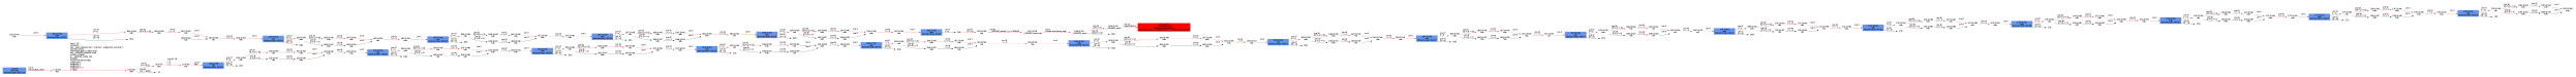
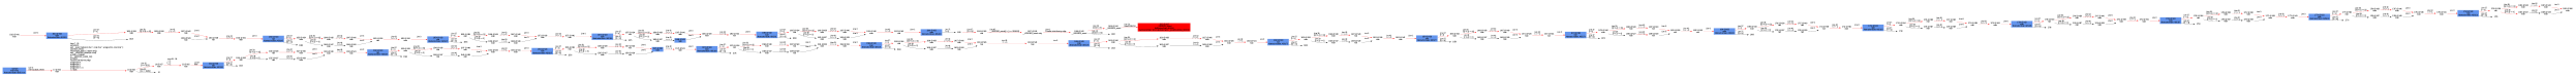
  digraph {
    fontname="Liberation Sans"
    rankdir=LR
    node [color=white fontname="Liberation Sans" shape=box style=filled]
    edge [color=red fontname="Liberation Sans"]
    n1 [fillcolor=cornflowerblue label="0 @ N20\nmain entry\nAbstractionState: ABS0: true\n"]
    n2 [label="17 @ N44\nmain\n"]
    n3 [label="18 @ N26\nmain\n"]
    n4 [label="19 @ N27\nmain\n"]
    20
    n6 [label="22 @ N32\nmain\n"]
    n7 [fillcolor=cornflowerblue label="1514 @ N33\nmain\nAbstractionState: ABS163\n"]
    n8 [label="1515 @ N34\nmain\n"]
    1516
    n10 [label="1526 @ N38\nmain\n"]
    n11 [label="1525 @ N37\nmain\n"]
    n12 [label="1527 @ N40\nmain\n"]
    n13 [label="1529 @ N39\nmain\n"]
    n14 [label="1531 @ N36\nmain\n"]
    n15 [label="1532 @ N41\nmain\n"]
    n16 [fillcolor=cornflowerblue label="1534 @ N33\nmain\nAbstractionState: ABS165\n"]
    n17 [label="1535 @ N34\nmain\n"]
    1536
    n19 [label="1546 @ N38\nmain\n"]
    n20 [label="1545 @ N37\nmain\n"]
    n21 [label="1547 @ N40\nmain\n"]
    n22 [label="1549 @ N39\nmain\n"]
    n23 [label="1551 @ N36\nmain\n"]
    n24 [label="1552 @ N41\nmain\n"]
    n25 [fillcolor=cornflowerblue label="1554 @ N33\nmain\nAbstractionState: ABS167\n"]
    n26 [label="1555 @ N34\nmain\n"]
    1556
    n28 [label="1566 @ N38\nmain\n"]
    n29 [label="1565 @ N37\nmain\n"]
    n30 [label="1567 @ N40\nmain\n"]
    n31 [label="1569 @ N39\nmain\n"]
-   n32 [label="1571 @ N36\nmain\n"]
+   n32 [label="1571 @ N36\nmain\n" fillcolor=cornflowerblue]
    n33 [label="1572 @ N41\nmain\n"]
    n34 [fillcolor=cornflowerblue label="1574 @ N33\nmain\nAbstractionState: ABS169\n"]
    n35 [label="1575 @ N34\nmain\n"]
    1576
    n37 [label="1586 @ N38\nmain\n"]
    n38 [label="1585 @ N37\nmain\n"]
    n39 [label="1587 @ N40\nmain\n"]
    n40 [label="1589 @ N39\nmain\n"]
    n41 [label="1591 @ N36\nmain\n"]
    n42 [label="1592 @ N41\nmain\n"]
    n43 [fillcolor=cornflowerblue label="1594 @ N33\nmain\nAbstractionState: ABS171\n"]
    n44 [label="1595 @ N34\nmain\n"]
    1596
    n46 [label="1606 @ N38\nmain\n"]
    n47 [label="1605 @ N37\nmain\n"]
    n48 [label="1607 @ N40\nmain\n"]
    n49 [label="1609 @ N39\nmain\n"]
    n50 [label="1611 @ N36\nmain\n"]
    n51 [label="1612 @ N41\nmain\n"]
    n52 [fillcolor=cornflowerblue label="1614 @ N33\nmain\nAbstractionState: ABS173\n"]
    n53 [label="1615 @ N34\nmain\n"]
    1616
    n55 [label="1626 @ N38\nmain\n"]
    n56 [label="1625 @ N37\nmain\n"]
    n57 [label="1627 @ N40\nmain\n"]
    n58 [label="1629 @ N39\nmain\n"]
    n59 [label="1631 @ N36\nmain\n"]
    n60 [label="1632 @ N41\nmain\n"]
    n61 [fillcolor=cornflowerblue label="1634 @ N33\nmain\nAbstractionState: ABS175\n"]
    n62 [label="1635 @ N34\nmain\n"]
    1636
    n64 [label="1646 @ N38\nmain\n"]
    n65 [label="1645 @ N37\nmain\n"]
    n66 [label="1647 @ N40\nmain\n"]
    n67 [label="1649 @ N39\nmain\n"]
    n68 [label="1651 @ N36\nmain\n"]
    n69 [label="1652 @ N41\nmain\n"]
    n70 [fillcolor=cornflowerblue label="1654 @ N33\nmain\nAbstractionState: ABS177\n"]
    n71 [label="1655 @ N34\nmain\n"]
    1656
    n73 [label="1666 @ N38\nmain\n"]
    n74 [label="1665 @ N37\nmain\n"]
    n75 [label="1667 @ N40\nmain\n"]
    n76 [label="1669 @ N39\nmain\n"]
    n77 [label="1671 @ N36\nmain\n"]
    n78 [label="1672 @ N41\nmain\n"]
    n79 [fillcolor=cornflowerblue label="1674 @ N33\nmain\nAbstractionState: ABS179\n"]
    n80 [label="1675 @ N34\nmain\n"]
    1676
    n82 [label="1686 @ N38\nmain\n"]
    n83 [label="1685 @ N37\nmain\n"]
    n84 [label="1687 @ N40\nmain\n"]
    n85 [label="1689 @ N39\nmain\n"]
    n86 [label="1691 @ N36\nmain\n"]
    n87 [label="1692 @ N41\nmain\n"]
    n88 [fillcolor=cornflowerblue label="1694 @ N33\nmain\nAbstractionState: ABS181\n"]
    n89 [label="1695 @ N34\nmain\n"]
    1696
    n91 [label="1706 @ N38\nmain\n"]
    n92 [label="1705 @ N37\nmain\n"]
    n93 [label="1707 @ N40\nmain\n"]
    n94 [label="1709 @ N39\nmain\n"]
    n95 [label="1711 @ N36\nmain\n"]
    n96 [label="1712 @ N41\nmain\n"]
    n97 [fillcolor=cornflowerblue label="1714 @ N33\nmain\nAbstractionState: ABS183\n"]
    n98 [label="1715 @ N34\nmain\n"]
    1716
    n100 [label="1726 @ N38\nmain\n"]
    n101 [label="1725 @ N37\nmain\n"]
    n102 [label="1727 @ N40\nmain\n"]
    n103 [label="1729 @ N39\nmain\n"]
    n104 [label="1731 @ N36\nmain\n"]
    n105 [label="1732 @ N41\nmain\n"]
    n106 [fillcolor=cornflowerblue label="1734 @ N33\nmain\nAbstractionState: ABS185\n"]
    n107 [label="1735 @ N34\nmain\n"]
    1736
    n109 [label="1746 @ N38\nmain\n"]
    n110 [label="1745 @ N37\nmain\n"]
    n111 [label="1747 @ N40\nmain\n"]
    n112 [label="1749 @ N39\nmain\n"]
    n113 [label="1751 @ N36\nmain\n"]
    n114 [label="1752 @ N41\nmain\n"]
    n115 [fillcolor=cornflowerblue label="1754 @ N33\nmain\nAbstractionState: ABS187\n"]
    n116 [label="1755 @ N34\nmain\n"]
    1756
    n118 [label="1766 @ N38\nmain\n"]
    n119 [label="1765 @ N37\nmain\n"]
    n120 [label="1767 @ N40\nmain\n"]
    n121 [label="1769 @ N39\nmain\n"]
    n122 [label="1771 @ N36\nmain\n"]
    n123 [label="1772 @ N41\nmain\n"]
    n124 [fillcolor=cornflowerblue label="1774 @ N33\nmain\nAbstractionState: ABS189\n"]
    n125 [label="1775 @ N34\nmain\n"]
    1776
    n127 [label="1786 @ N38\nmain\n"]
    n128 [label="1785 @ N37\nmain\n"]
    n129 [label="1787 @ N40\nmain\n"]
    n130 [label="1789 @ N39\nmain\n"]
    n131 [label="1791 @ N36\nmain\n"]
    n132 [label="1792 @ N41\nmain\n"]
    n133 [fillcolor=cornflowerblue label="1794 @ N33\nmain\nAbstractionState: ABS191\n"]
    n134 [label="1795 @ N34\nmain\n"]
    1796
    n136 [label="1806 @ N38\nmain\n"]
    n137 [label="1805 @ N37\nmain\n"]
    n138 [label="1807 @ N40\nmain\n"]
    n139 [label="1809 @ N39\nmain\n"]
    n140 [label="1811 @ N36\nmain\n"]
    n141 [label="1812 @ N41\nmain\n"]
    n142 [fillcolor=cornflowerblue label="1814 @ N33\nmain\nAbstractionState: ABS193\n"]
    n143 [label="1815 @ N34\nmain\n"]
    1816
    n145 [label="1826 @ N38\nmain\n"]
    n146 [label="1827 @ N40\nmain\n"]
    n147 [label="1831 @ N36\nmain\n"]
    n148 [label="1832 @ N41\nmain\n"]
    n149 [fillcolor=cornflowerblue label="1834 @ N33\nmain\nAbstractionState: ABS195\n"]
    n150 [label="1835 @ N34\nmain\n"]
    1836
    n152 [label="1846 @ N38\nmain\n"]
    n153 [label="1845 @ N37\nmain\n"]
    n154 [label="1847 @ N40\nmain\n"]
    n155 [label="1849 @ N39\nmain\n"]
    n156 [label="1851 @ N36\nmain\n"]
    n157 [label="1852 @ N41\nmain\n"]
    n158 [fillcolor=cornflowerblue label="1854 @ N33\nmain\nAbstractionState: ABS197\n"]
    n159 [label="1855 @ N34\nmain\n"]
    1856
    n161 [label="1866 @ N38\nmain\n"]
    n162 [label="1865 @ N37\nmain\n"]
    n163 [label="1867 @ N40\nmain\n"]
    n164 [label="1869 @ N39\nmain\n"]
    n165 [label="1871 @ N36\nmain\n"]
    n166 [label="1872 @ N41\nmain\n"]
    n167 [fillcolor=cornflowerblue label="1874 @ N33\nmain\nAbstractionState: ABS199\n"]
    n168 [label="1875 @ N34\nmain\n"]
    1876
    n170 [label="1886 @ N38\nmain\n"]
    n171 [label="1885 @ N37\nmain\n"]
    n172 [label="1887 @ N40\nmain\n"]
-   n173 [label="1889 @ N39\nmain\n"]
+   n173 [label="1889 @ N39\nmain\n" fillcolor=cornflowerblue]
    n174 [label="1891 @ N36\nmain\n"]
    n175 [label="1892 @ N41\nmain\n"]
    n176 [fillcolor=cornflowerblue label="1894 @ N33\nmain\nAbstractionState: ABS201\n"]
    n177 [label="1895 @ N34\nmain\n"]
    1896
    n179 [label="1906 @ N38\nmain\n"]
    n180 [label="1905 @ N37\nmain\n"]
    n181 [label="1907 @ N40\nmain\n"]
    n182 [label="1909 @ N39\nmain\n"]
    n183 [label="1911 @ N36\nmain\n"]
    n184 [label="1912 @ N41\nmain\n"]
    n185 [fillcolor=cornflowerblue label="1914 @ N33\nmain\nAbstractionState: ABS203\n"]
    1915
    n187 [label="1916 @ N35\nmain\n"]
    n188 [label="1917 @ N11\n__VERIFIER_assert entry\n"]
    n189 [label="1918 @ N12\n__VERIFIER_assert\n"]
    n190 [label="1919 @ N14\n__VERIFIER_assert\n"]
    1920
    n192 [fillcolor=red label="1922 @ N15\n__VERIFIER_assert\nAbstractionState: ABS204\n AutomatonState: ErrorLabelAutomaton: _predefinedState_ERROR\n"]
    n193 [label="1829 @ N39\nmain\n"]
    n1 -> n2 [label="Line 0: \lINIT GLOBAL VARS\l"]
    n2 -> n3 [label="Lines 7 - 31: \lvoid abort();\lvoid __assert_fail(const char *, const char *, unsigned int, const char *);\lvoid reach_error();\lvoid assume_abort_if_not(int cond);\lvoid __VERIFIER_assert(int cond);\lint SIZE = 2000000;\lint __VERIFIER_nondet_int();\lint main();\lFunction start dummy edge\lunsigned int n;\lunsigned int i;\lunsigned int j;\lunsigned int l = 0;\ln = SIZE;\l"]
    n3 -> n4 [label="Line 32: \l[n <= SIZE]\l"]
    n3 -> 20 [label="Line 32: \l[!(n <= SIZE)]\l" color=""]
    n4 -> n6 [label="Lines 34 - 36: \li = 0;\lj = 0;\ll = 0;\l"]
    n6 -> n7 [label="Line 37: \lwhile\l"]
    n7 -> n8 [label="Line 37: \l[l < n]\l"]
    n7 -> 1516 [label="Line 37: \l[!(l < n)]\l" color=""]
    n8 -> n10 [label="Line 39: \l[!((l % 2) == 0)]\l"]
    n8 -> n11 [label="Line 39: \l[(l % 2) == 0]\l" color=""]
    n10 -> n12 [label="Line 42: \lj = j + 1;\l"]
    n11 -> n13 [label="Line 40: \li = i + 1;\l" color=""]
    n12 -> n14 [label="Line 0: \l\l"]
    n13 -> n14 [label="Line 0: \l\l" color=""]
    n14 -> n15 [label="Line 43: \ll = l + 1;\l"]
    n15 -> n16 [label="Line 0: \l\l"]
    n16 -> n17 [label="Line 37: \l[l < n]\l"]
    n16 -> 1536 [label="Line 37: \l[!(l < n)]\l" color=""]
    n17 -> n19 [label="Line 39: \l[!((l % 2) == 0)]\l"]
    n17 -> n20 [label="Line 39: \l[(l % 2) == 0]\l" color=""]
    n19 -> n21 [label="Line 42: \lj = j + 1;\l"]
    n20 -> n22 [label="Line 40: \li = i + 1;\l" color=""]
    n21 -> n23 [label="Line 0: \l\l"]
    n22 -> n23 [label="Line 0: \l\l" color=""]
    n23 -> n24 [label="Line 43: \ll = l + 1;\l"]
    n24 -> n25 [label="Line 0: \l\l"]
    n25 -> n26 [label="Line 37: \l[l < n]\l"]
    n25 -> 1556 [label="Line 37: \l[!(l < n)]\l" color=""]
    n26 -> n28 [label="Line 39: \l[!((l % 2) == 0)]\l"]
    n26 -> n29 [label="Line 39: \l[(l % 2) == 0]\l" color=""]
    n28 -> n30 [label="Line 42: \lj = j + 1;\l"]
    n29 -> n31 [label="Line 40: \li = i + 1;\l" color=""]
    n30 -> n32 [label="Line 0: \l\l"]
    n31 -> n32 [label="Line 0: \l\l" color=""]
    n32 -> n33 [label="Line 43: \ll = l + 1;\l"]
    n33 -> n34 [label="Line 0: \l\l"]
    n34 -> n35 [label="Line 37: \l[l < n]\l"]
    n34 -> 1576 [label="Line 37: \l[!(l < n)]\l" color=""]
    n35 -> n37 [label="Line 39: \l[!((l % 2) == 0)]\l"]
    n35 -> n38 [label="Line 39: \l[(l % 2) == 0]\l" color=""]
    n37 -> n39 [label="Line 42: \lj = j + 1;\l"]
    n38 -> n40 [label="Line 40: \li = i + 1;\l" color=""]
    n39 -> n41 [color=black label="Line 0: \l\l"]
    n40 -> n41 [label="Line 0: \l\l" color=""]
    n41 -> n42 [label="Line 43: \ll = l + 1;\l"]
    n42 -> n43 [label="Line 0: \l\l"]
    n43 -> n44 [label="Line 37: \l[l < n]\l"]
    n43 -> 1596 [label="Line 37: \l[!(l < n)]\l" color=""]
    n44 -> n46 [label="Line 39: \l[!((l % 2) == 0)]\l"]
    n44 -> n47 [label="Line 39: \l[(l % 2) == 0]\l" color=""]
    n46 -> n48 [label="Line 42: \lj = j + 1;\l"]
    n47 -> n49 [label="Line 40: \li = i + 1;\l" color=""]
    n48 -> n50 [label="Line 0: \l\l"]
    n49 -> n50 [label="Line 0: \l\l" color=""]
    n50 -> n51 [label="Line 43: \ll = l + 1;\l"]
    n51 -> n52 [label="Line 0: \l\l"]
    n52 -> n53 [label="Line 37: \l[l < n]\l"]
    n52 -> 1616 [label="Line 37: \l[!(l < n)]\l" color=""]
    n53 -> n55 [label="Line 39: \l[!((l % 2) == 0)]\l"]
    n53 -> n56 [label="Line 39: \l[(l % 2) == 0]\l" color=""]
    n55 -> n57 [label="Line 42: \lj = j + 1;\l"]
    n56 -> n58 [label="Line 40: \li = i + 1;\l" color=""]
    n57 -> n59 [label="Line 0: \l\l"]
    n58 -> n59 [label="Line 0: \l\l" color=""]
    n59 -> n60 [label="Line 43: \ll = l + 1;\l"]
    n60 -> n61 [label="Line 0: \l\l"]
    n61 -> n62 [label="Line 37: \l[l < n]\l"]
    n61 -> 1636 [label="Line 37: \l[!(l < n)]\l" color=""]
    n62 -> n64 [label="Line 39: \l[!((l % 2) == 0)]\l"]
    n62 -> n65 [label="Line 39: \l[(l % 2) == 0]\l" color=""]
    n64 -> n66 [label="Line 42: \lj = j + 1;\l"]
    n65 -> n67 [label="Line 40: \li = i + 1;\l" color=""]
    n66 -> n68 [label="Line 0: \l\l"]
    n67 -> n68 [label="Line 0: \l\l" color=""]
    n68 -> n69 [label="Line 43: \ll = l + 1;\l"]
    n69 -> n70 [label="Line 0: \l\l"]
    n70 -> n71 [label="Line 37: \l[l < n]\l"]
    n70 -> 1656 [label="Line 37: \l[!(l < n)]\l" color=""]
    n71 -> n73 [label="Line 39: \l[!((l % 2) == 0)]\l"]
    n71 -> n74 [label="Line 39: \l[(l % 2) == 0]\l" color=""]
    n73 -> n75 [label="Line 42: \lj = j + 1;\l"]
    n74 -> n76 [label="Line 40: \li = i + 1;\l" color=""]
    n75 -> n77 [label="Line 0: \l\l"]
    n76 -> n77 [label="Line 0: \l\l" color=""]
    n77 -> n78 [label="Line 43: \ll = l + 1;\l"]
    n78 -> n79 [label="Line 0: \l\l"]
    n79 -> n80 [label="Line 37: \l[l < n]\l"]
    n79 -> 1676 [label="Line 37: \l[!(l < n)]\l" color=""]
    n80 -> n82 [label="Line 39: \l[!((l % 2) == 0)]\l"]
    n80 -> n83 [label="Line 39: \l[(l % 2) == 0]\l" color=""]
    n82 -> n84 [label="Line 42: \lj = j + 1;\l"]
    n83 -> n85 [label="Line 40: \li = i + 1;\l"]
    n84 -> n86 [label="Line 0: \l\l"]
    n85 -> n86 [label="Line 0: \l\l" color=""]
    n86 -> n87 [label="Line 43: \ll = l + 1;\l"]
    n87 -> n88 [label="Line 0: \l\l"]
    n88 -> n89 [label="Line 37: \l[l < n]\l"]
    n88 -> 1696 [label="Line 37: \l[!(l < n)]\l" color=""]
    n89 -> n91 [label="Line 39: \l[!((l % 2) == 0)]\l"]
    n89 -> n92 [label="Line 39: \l[(l % 2) == 0]\l" color=""]
    n91 -> n93 [label="Line 42: \lj = j + 1;\l"]
    n92 -> n94 [label="Line 40: \li = i + 1;\l" color=""]
    n93 -> n95 [label="Line 0: \l\l"]
    n94 -> n95 [label="Line 0: \l\l" color=""]
    n95 -> n96 [label="Line 43: \ll = l + 1;\l"]
    n96 -> n97 [label="Line 0: \l\l"]
    n97 -> n98 [label="Line 37: \l[l < n]\l"]
    n97 -> 1716 [label="Line 37: \l[!(l < n)]\l" color=""]
    n98 -> n100 [label="Line 39: \l[!((l % 2) == 0)]\l"]
    n98 -> n101 [label="Line 39: \l[(l % 2) == 0]\l" color=""]
    n100 -> n102 [label="Line 42: \lj = j + 1;\l"]
    n101 -> n103 [label="Line 40: \li = i + 1;\l" color=""]
    n102 -> n104 [label="Line 0: \l\l"]
    n103 -> n104 [label="Line 0: \l\l" color=""]
    n104 -> n105 [label="Line 43: \ll = l + 1;\l"]
    n105 -> n106 [label="Line 0: \l\l"]
    n106 -> n107 [label="Line 37: \l[l < n]\l"]
    n106 -> 1736 [label="Line 37: \l[!(l < n)]\l" color=""]
    n107 -> n109 [label="Line 39: \l[!((l % 2) == 0)]\l"]
    n107 -> n110 [label="Line 39: \l[(l % 2) == 0]\l" color=""]
    n109 -> n111 [label="Line 42: \lj = j + 1;\l"]
    n110 -> n112 [label="Line 40: \li = i + 1;\l" color=""]
    n111 -> n113 [label="Line 0: \l\l"]
    n112 -> n113 [label="Line 0: \l\l" color=""]
    n113 -> n114 [label="Line 43: \ll = l + 1;\l"]
    n114 -> n115 [label="Line 0: \l\l"]
    n115 -> n116 [label="Line 37: \l[l < n]\l"]
    n115 -> 1756 [label="Line 37: \l[!(l < n)]\l" color=""]
    n116 -> n118 [label="Line 39: \l[!((l % 2) == 0)]\l"]
    n116 -> n119 [label="Line 39: \l[(l % 2) == 0]\l" color=""]
    n118 -> n120 [label="Line 42: \lj = j + 1;\l"]
    n119 -> n121 [label="Line 40: \li = i + 1;\l" color=""]
    n120 -> n122 [label="Line 0: \l\l"]
    n121 -> n122 [label="Line 0: \l\l" color=""]
    n122 -> n123 [label="Line 43: \ll = l + 1;\l"]
    n123 -> n124 [label="Line 0: \l\l"]
    n124 -> n125 [label="Line 37: \l[l < n]\l"]
    n124 -> 1776 [label="Line 37: \l[!(l < n)]\l" color=""]
    n125 -> n127 [label="Line 39: \l[!((l % 2) == 0)]\l"]
    n125 -> n128 [label="Line 39: \l[(l % 2) == 0]\l" color=""]
    n127 -> n129 [label="Line 42: \lj = j + 1;\l"]
    n128 -> n130 [label="Line 40: \li = i + 1;\l" color=""]
    n129 -> n131 [label="Line 0: \l\l"]
    n130 -> n131 [label="Line 0: \l\l" color=""]
    n131 -> n132 [label="Line 43: \ll = l + 1;\l"]
    n132 -> n133 [label="Line 0: \l\l"]
    n133 -> n134 [label="Line 37: \l[l < n]\l"]
    n133 -> 1796 [label="Line 37: \l[!(l < n)]\l" color=""]
    n134 -> n136 [label="Line 39: \l[!((l % 2) == 0)]\l"]
    n134 -> n137 [label="Line 39: \l[(l % 2) == 0]\l"]
    n136 -> n138 [label="Line 42: \lj = j + 1;\l"]
    n137 -> n139 [label="Line 40: \li = i + 1;\l" color=""]
    n138 -> n140 [label="Line 0: \l\l"]
    n139 -> n140 [label="Line 0: \l\l" color=""]
    n141 -> n142 [label="Line 0: \l\l"]
    n142 -> n143 [label="Line 37: \l[l < n]\l"]
    n142 -> 1816 [label="Line 37: \l[!(l < n)]\l" color=""]
    n143 -> n145 [label="Line 39: \l[!((l % 2) == 0)]\l"]
    n145 -> n146 [label="Line 42: \lj = j + 1;\l"]
    n146 -> n147 [label="Line 0: \l\l"]
    n147 -> n148 [label="Line 43: \ll = l + 1;\l"]
    n148 -> n149 [label="Line 0: \l\l"]
    n149 -> n150 [label="Line 37: \l[l < n]\l"]
    n149 -> 1836 [label="Line 37: \l[!(l < n)]\l" color=""]
    n150 -> n152 [label="Line 39: \l[!((l % 2) == 0)]\l"]
    n150 -> n153 [label="Line 39: \l[(l % 2) == 0]\l" color=""]
    n152 -> n154 [label="Line 42: \lj = j + 1;\l"]
    n153 -> n155 [label="Line 40: \li = i + 1;\l" color=""]
    n154 -> n156 [label="Line 0: \l\l"]
    n155 -> n156 [label="Line 0: \l\l" color=""]
    n156 -> n157 [label="Line 43: \ll = l + 1;\l"]
    n157 -> n158 [label="Line 0: \l\l"]
    n158 -> n159 [label="Line 37: \l[l < n]\l"]
    n158 -> 1856 [label="Line 37: \l[!(l < n)]\l" color=""]
    n159 -> n161 [label="Line 39: \l[!((l % 2) == 0)]\l"]
    n159 -> n162 [label="Line 39: \l[(l % 2) == 0]\l" color=""]
    n161 -> n163 [label="Line 42: \lj = j + 1;\l"]
    n162 -> n164 [label="Line 40: \li = i + 1;\l" color=""]
    n163 -> n165 [label="Line 0: \l\l"]
    n164 -> n165 [label="Line 0: \l\l" color=""]
    n165 -> n166 [label="Line 43: \ll = l + 1;\l"]
    n166 -> n167 [label="Line 0: \l\l"]
    n167 -> n168 [label="Line 37: \l[l < n]\l"]
    n167 -> 1876 [label="Line 37: \l[!(l < n)]\l" color=""]
    n168 -> n170 [label="Line 39: \l[!((l % 2) == 0)]\l"]
    n168 -> n171 [label="Line 39: \l[(l % 2) == 0]\l" color=""]
    n170 -> n172 [label="Line 42: \lj = j + 1;\l"]
    n171 -> n173 [label="Line 40: \li = i + 1;\l" color=""]
    n172 -> n174 [label="Line 0: \l\l"]
    n173 -> n174 [label="Line 0: \l\l" color=""]
    n174 -> n175 [label="Line 43: \ll = l + 1;\l"]
    n175 -> n176 [label="Line 0: \l\l"]
    n176 -> n177 [label="Line 37: \l[l < n]\l"]
    n176 -> 1896 [label="Line 37: \l[!(l < n)]\l" color=""]
    n177 -> n179 [label="Line 39: \l[!((l % 2) == 0)]\l"]
    n177 -> n180 [label="Line 39: \l[(l % 2) == 0]\l" color=""]
    n179 -> n181 [label="Line 42: \lj = j + 1;\l"]
    n180 -> n182 [label="Line 40: \li = i + 1;\l" color=""]
    n181 -> n183 [label="Line 0: \l\l"]
    n182 -> n183 [label="Line 0: \l\l" color=""]
    n183 -> n184 [label="Line 43: \ll = l + 1;\l"]
    n184 -> n185 [label="Line 0: \l\l"]
    n185 -> 1915 [label="Line 37: \l[l < n]\l" color=""]
    1915 -> n187 [label="Line 37: \l[!(l < n)]\l"]
    n187 -> n188 [label="Line 45: \l__VERIFIER_assert((i + j) == 2000000)\l"]
    n188 -> n189 [label="Line 0: \lFunction start dummy edge\l"]
    n189 -> n190 [label="Line 19: \l[cond == 0]\l"]
    n189 -> 1920 [label="Line 19: \l[!(cond == 0)]\l" color=""]
    n190 -> n192 [label="Line 20: \lLabel: ERROR\l"]
    n193 -> n147 [label="Line 0: \l\l" color=""]
  }
